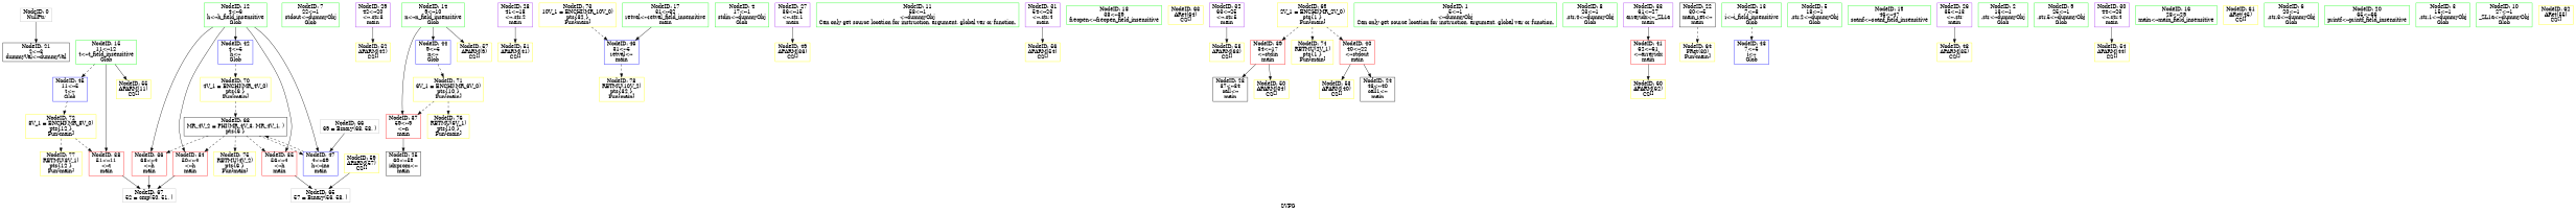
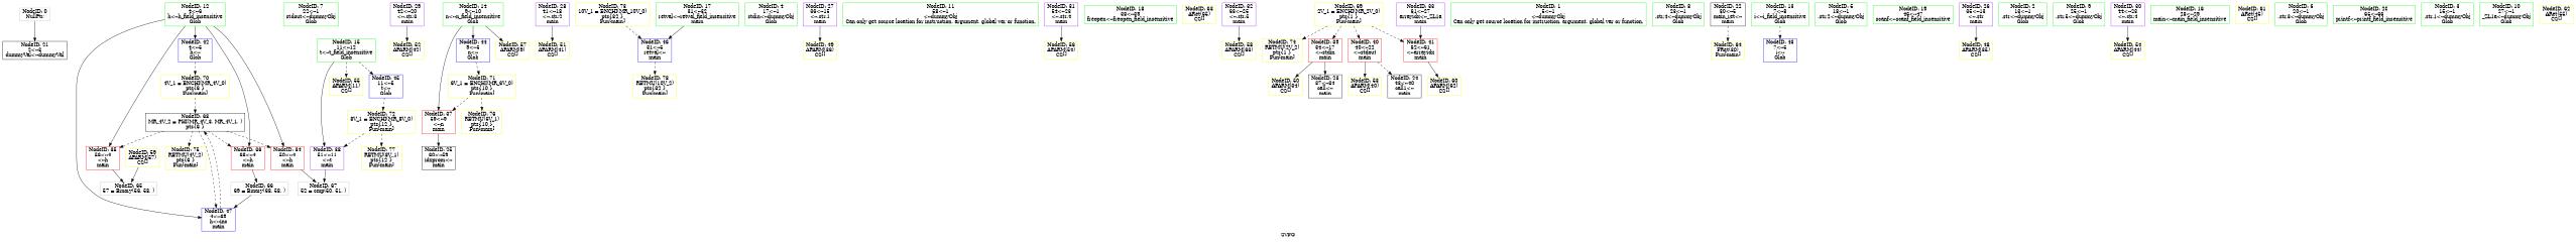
  digraph {
    label=SVFG
    node [color=yellow shape=record]
    edge [style=solid]
    n1 [color=grey label="{NodeID: 0\nNullPtr}"]
    n2 [color=black label="{NodeID: 21\n2\<--3\ndummyVal\<--dummyVal\n}"]
    n3 [color=blue label="{NodeID: 45\n11\<--5\nt\<--\nGlob }"]
    n4 [label="{NodeID: 72\n8V_1 = ENCHI(MR_8V_0)\npts\{12 \}\nFun[main]}" style=double]
    n5 [label="{NodeID: 77\nRETMU(8V_1)\npts\{12 \}\nFun[main]}" style=double]
-   n6 [color=red label="{NodeID: 38\n51\<--11\n\<--t\nmain\n}"]
+   n6 [color=purple label="{NodeID: 38\n51\<--11\n\<--t\nmain\n}"]
    n7 [color=grey label="{NodeID: 67\n52 = cmp(50, 51, )\n}"]
    n8 [color=green label="{NodeID: 7\n22\<--1\nstdout\<--dummyObj\nGlob }"]
    n9 [label="{NodeID: 52\nAPARM(42)\nCS[]}" style=double]
    n10 [color=green label="{NodeID: 14\n9\<--10\nn\<--n_field_insensitive\nGlob }"]
    n11 [color=red label="{NodeID: 37\n59\<--9\n\<--n\nmain\n}"]
    n12 [color=blue label="{NodeID: 44\n9\<--5\nn\<--\nGlob }"]
    n13 [label="{NodeID: 57\nAPARM(9)\nCS[]}" style=double]
    n14 [color=black label="{NodeID: 25\n60\<--59\nidxprom\<--\nmain\n}"]
    n15 [label="{NodeID: 71\n6V_1 = ENCHI(MR_6V_0)\npts\{10 \}\nFun[main]}" style=double]
    n16 [label="{NodeID: 76\nRETMU(6V_1)\npts\{10 \}\nFun[main]}" style=double]
    n17 [label="{NodeID: 59\nAPARM(57)\nCS[]}" style=double]
    n18 [color=grey label="{NodeID: 65\n57 = Binary(56, 58, )\n}"]
    n19 [color=grey label="{NodeID: 66\n69 = Binary(68, 58, )\n}"]
    n20 [color=blue label="{NodeID: 47\n4\<--69\nh\<--inc\nmain\n}"]
    n21 [color=black label="{NodeID: 68\nMR_4V_2 = PHI(MR_4V_3, MR_4V_1, )\npts\{6 \}\n}"]
    n22 [color=red label="{NodeID: 35\n56\<--4\n\<--h\nmain\n}"]
    n23 [color=red label="{NodeID: 36\n68\<--4\n\<--h\nmain\n}"]
    n24 [color=red label="{NodeID: 34\n50\<--4\n\<--h\nmain\n}"]
    n25 [label="{NodeID: 75\nRETMU(4V_2)\npts\{6 \}\nFun[main]}" style=double]
    n26 [color=purple label="{NodeID: 28\n41\<--18\n\<--.str.2\nmain\n}"]
    n27 [label="{NodeID: 51\nAPARM(41)\nCS[]}" style=double]
    n28 [label="{NodeID: 73\n10V_1 = ENCHI(MR_10V_0)\npts\{32 \}\nFun[main]}" style=double]
    n29 [color=blue label="{NodeID: 46\n31\<--5\nretval\<--\nmain\n}"]
    n30 [label="{NodeID: 78\nRETMU(10V_2)\npts\{32 \}\nFun[main]}" style=double]
    n31 [color=blue label="{NodeID: 42\n4\<--5\nh\<--\nGlob }"]
    n32 [label="{NodeID: 70\n4V_1 = ENCHI(MR_4V_0)\npts\{6 \}\nFun[main]}" style=double]
    n33 [color=green label="{NodeID: 4\n17\<--1\nstdin\<--dummyObj\nGlob }"]
    n34 [label="{NodeID: 49\nAPARM(36)\nCS[]}" style=double]
    n35 [color=green label="{NodeID: 11\n58\<--1\n\<--dummyObj\nCan only get source location for instruction, argument, global var or function.}"]
    n36 [label="{NodeID: 56\nAPARM(54)\nCS[]}" style=double]
    n37 [color=green label="{NodeID: 18\n38\<--39\nfreopen\<--freopen_field_insensitive\n}"]
-   n38 [label="{NodeID: 63\nARet(64)\nCS[]}" style=double]
+   n38 [label="{NodeID: 63\nARet(65)\nCS[]}" style=double]
    n39 [color=purple label="{NodeID: 32\n63\<--25\n\<--.str.5\nmain\n}"]
    n40 [label="{NodeID: 58\nAPARM(63)\nCS[]}" style=double]
    n41 [color=red label="{NodeID: 39\n34\<--17\n\<--stdin\nmain\n}"]
    n42 [color=black label="{NodeID: 23\n37\<--34\ncall\<--\nmain\n}"]
    n43 [label="{NodeID: 50\nAPARM(34)\nCS[]}" style=double]
    n44 [color=green label="{NodeID: 1\n5\<--1\n\<--dummyObj\nCan only get source location for instruction, argument, global var or function.}"]
    n45 [color=green label="{NodeID: 8\n23\<--1\n.str.4\<--dummyObj\nGlob }"]
    n46 [label="{NodeID: 53\nAPARM(40)\nCS[]}" style=double]
    n47 [color=green label="{NodeID: 15\n11\<--12\nt\<--t_field_insensitive\nGlob }"]
    n48 [label="{NodeID: 55\nAPARM(11)\nCS[]}" style=double]
    n49 [label="{NodeID: 60\nAPARM(62)\nCS[]}" style=double]
    n50 [color=black label="{NodeID: 22\n30\<--5\nmain_ret\<--\nmain\n}"]
    n51 [label="{NodeID: 64\nFRet(30)\nFun[main]}" style=double]
    n52 [color=purple label="{NodeID: 29\n42\<--20\n\<--.str.3\nmain\n}"]
-   n53 [label="{NodeID: 74\nRETMU(2V_1)\npts\{1 \}\nFun[main]}" style=double]
+   n53 [label="{NodeID: 74\nRETMU(2V_2)\npts\{1 \}\nFun[main]}" style=double]
    n54 [color=blue label="{NodeID: 43\n7\<--5\ni\<--\nGlob }"]
    n55 [color=green label="{NodeID: 5\n18\<--1\n.str.2\<--dummyObj\nGlob }"]
    n56 [color=green label="{NodeID: 12\n4\<--6\nh\<--h_field_insensitive\nGlob }"]
    n57 [color=green label="{NodeID: 19\n46\<--47\nscanf\<--scanf_field_insensitive\n}"]
    n58 [color=purple label="{NodeID: 26\n35\<--13\n\<--.str\nmain\n}"]
    n59 [label="{NodeID: 48\nAPARM(35)\nCS[]}" style=double]
    n60 [color=purple label="{NodeID: 33\n61\<--27\narrayidx\<--_ZL1a\nmain\n}"]
    n61 [color=red label="{NodeID: 41\n62\<--61\n\<--arrayidx\nmain\n}"]
    n62 [color=red label="{NodeID: 40\n40\<--22\n\<--stdout\nmain\n}"]
    n63 [color=black label="{NodeID: 24\n43\<--40\ncall1\<--\nmain\n}"]
    n64 [color=green label="{NodeID: 2\n13\<--1\n.str\<--dummyObj\nGlob }"]
    n65 [color=green label="{NodeID: 9\n25\<--1\n.str.5\<--dummyObj\nGlob }"]
    n66 [label="{NodeID: 54\nAPARM(44)\nCS[]}" style=double]
    n67 [color=green label="{NodeID: 16\n28\<--29\nmain\<--main_field_insensitive\n}"]
    n68 [label="{NodeID: 61\nARet(45)\nCS[]}" style=double]
    n69 [color=purple label="{NodeID: 30\n44\<--23\n\<--.str.4\nmain\n}"]
    n70 [color=green label="{NodeID: 6\n20\<--1\n.str.3\<--dummyObj\nGlob }"]
    n71 [color=green label="{NodeID: 13\n7\<--8\ni\<--i_field_insensitive\nGlob }"]
    n72 [color=green label="{NodeID: 20\n65\<--66\nprintf\<--printf_field_insensitive\n}"]
    n73 [color=purple label="{NodeID: 27\n36\<--15\n\<--.str.1\nmain\n}"]
    n74 [color=green label="{NodeID: 3\n15\<--1\n.str.1\<--dummyObj\nGlob }"]
    n75 [color=green label="{NodeID: 10\n27\<--1\n_ZL1a\<--dummyObj\nGlob }"]
    n76 [color=green label="{NodeID: 17\n31\<--32\nretval\<--retval_field_insensitive\nmain\n}"]
    n77 [label="{NodeID: 62\nARet(55)\nCS[]}" style=double]
    n78 [label="{NodeID: 69\n2V_1 = ENCHI(MR_2V_0)\npts\{1 \}\nFun[main]}" style=double]
    n79 [color=purple label="{NodeID: 31\n54\<--23\n\<--.str.4\nmain\n}"]
    n1 -> n2
    n3 -> n4 [style=dashed]
    n4 -> n5 [style=dashed]
    n4 -> n6 [style=dashed]
    n6 -> n7
    n10 -> n11
    n10 -> n12
    n10 -> n13
    n11 -> n14
    n12 -> n15 [style=dashed]
    n15 -> n11 [style=dashed]
    n15 -> n16 [style=dashed]
    n17 -> n18
    n19 -> n20
    n20 -> n21 [style=dashed]
    n21 -> n20 [style=dashed]
    n21 -> n22 [style=dashed]
    n21 -> n23 [style=dashed]
    n21 -> n24 [style=dashed]
    n21 -> n25 [style=dashed]
    n22 -> n18
-   n23 -> n7
+   n23 -> n19
    n24 -> n7
    n26 -> n27
    n28 -> n29 [style=dashed]
    n29 -> n30 [style=dashed]
    n31 -> n32 [style=dashed]
    n32 -> n21 [style=dashed]
    n39 -> n40
    n41 -> n42
    n41 -> n43
    n47 -> n3 [style=dashed]
    n47 -> n6
-   n47 -> n48
+   n47 -> n48 [style=dashed]
    n50 -> n51 [style=dashed]
    n52 -> n9
    n56 -> n20
    n56 -> n22
    n56 -> n23
    n56 -> n24
    n56 -> n31
    n58 -> n59
    n60 -> n61
    n61 -> n49
    n62 -> n46
-   n62 -> n63
+   n62 -> n63 [style=dashed]
    n69 -> n66
    n71 -> n54 [style=dashed]
    n73 -> n34
    n76 -> n29
    n78 -> n41 [style=dashed]
    n78 -> n53 [style=dashed]
+   n78 -> n61 [style=dashed]
    n78 -> n62 [style=dashed]
    n79 -> n36
  }
